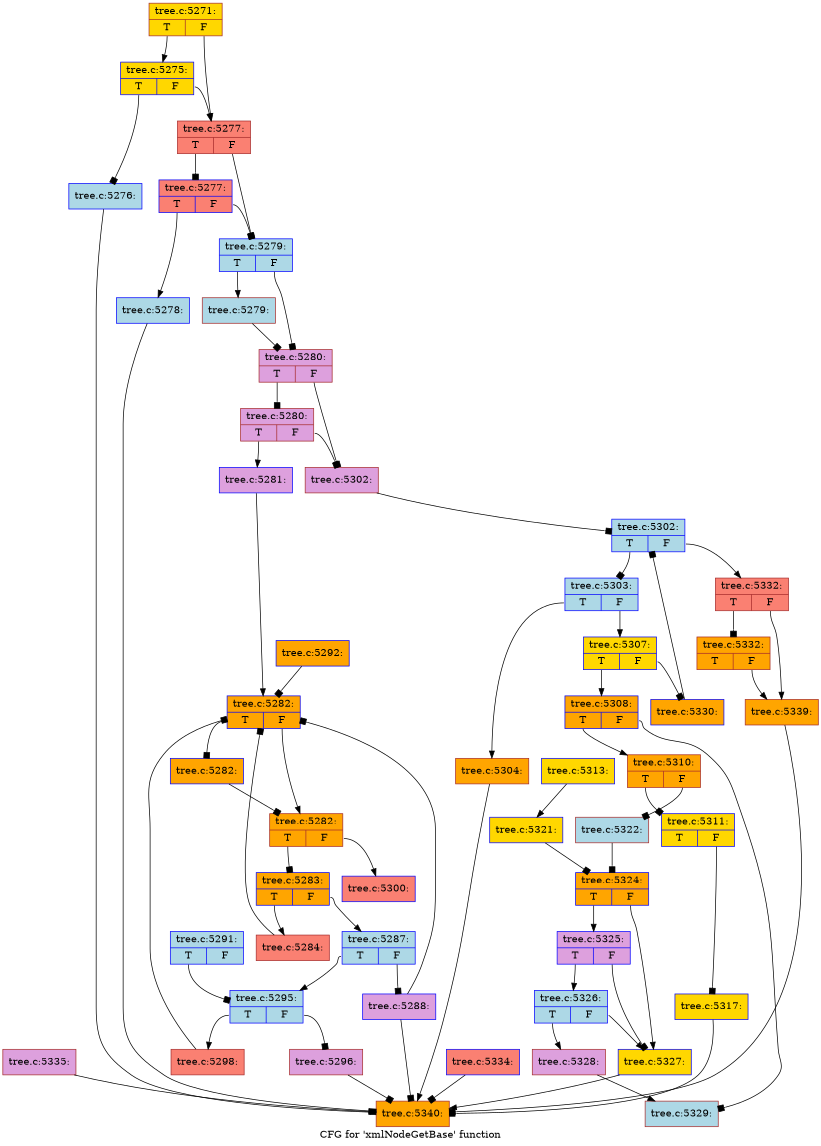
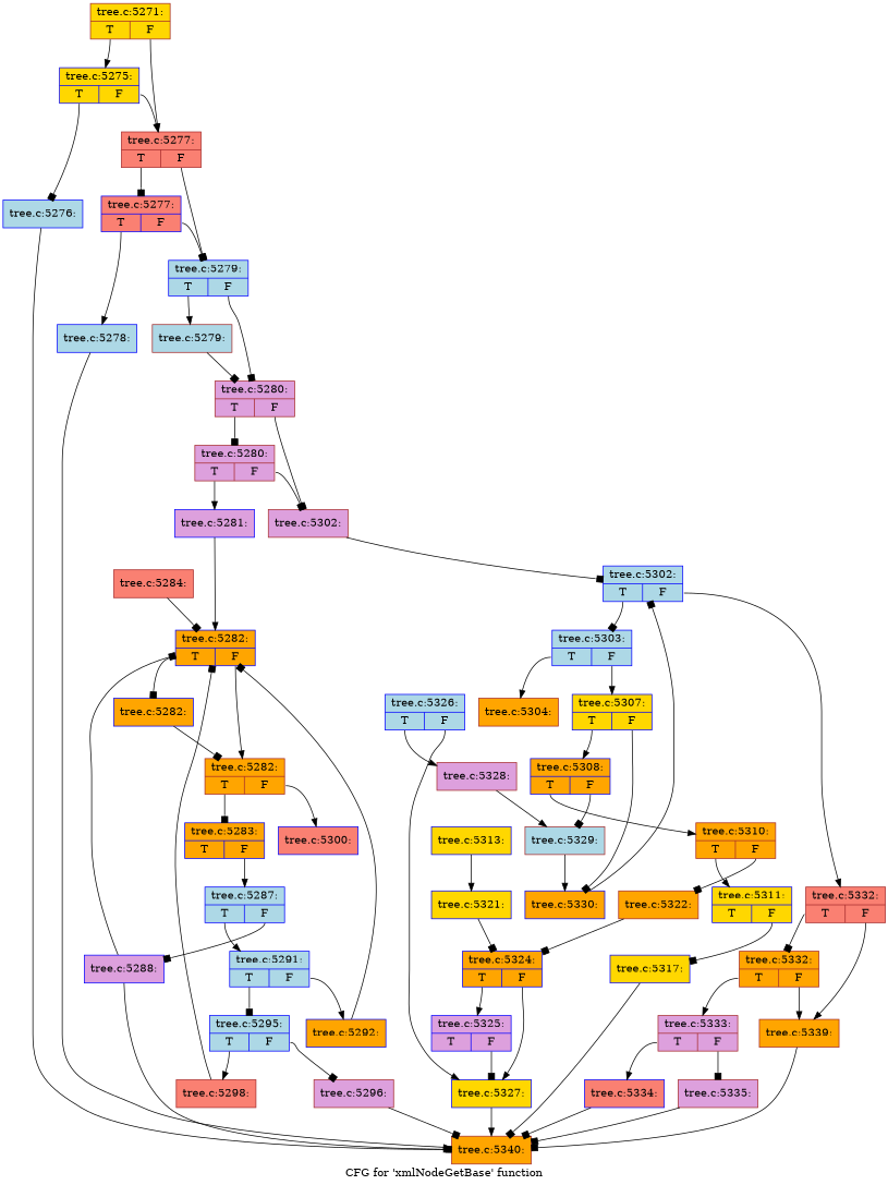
  digraph {
    label="CFG for 'xmlNodeGetBase' function"
    node [color=blue fillcolor=orange shape=record style=filled]
    edge [arrowhead=box tailport=s0]
    n1 [color=brown fillcolor=gold label="{tree.c:5271:|{<s0>T|<s1>F}}"]
    n2 [fillcolor=gold label="{tree.c:5275:|{<s0>T|<s1>F}}"]
    n3 [color=brown fillcolor=salmon label="{tree.c:5277:|{<s0>T|<s1>F}}"]
    n4 [fillcolor=lightblue label="{tree.c:5276:}"]
    n5 [fillcolor=salmon label="{tree.c:5277:|{<s0>T|<s1>F}}"]
    n6 [fillcolor=lightblue label="{tree.c:5279:|{<s0>T|<s1>F}}"]
    n7 [color=brown label="{tree.c:5340:}"]
    n8 [fillcolor=lightblue label="{tree.c:5278:}"]
    n9 [color=brown fillcolor=lightblue label="{tree.c:5279:}"]
    n10 [color=brown fillcolor=plum label="{tree.c:5280:|{<s0>T|<s1>F}}"]
    n11 [color=brown fillcolor=plum label="{tree.c:5280:|{<s0>T|<s1>F}}"]
    n12 [color=brown fillcolor=plum label="{tree.c:5302:}"]
    n13 [fillcolor=plum label="{tree.c:5281:}"]
    n14 [fillcolor=lightblue label="{tree.c:5302:|{<s0>T|<s1>F}}"]
    n15 [label="{tree.c:5282:|{<s0>T|<s1>F}}"]
    n16 [fillcolor=lightblue label="{tree.c:5303:|{<s0>T|<s1>F}}"]
    n17 [color=brown fillcolor=salmon label="{tree.c:5332:|{<s0>T|<s1>F}}"]
    n18 [label="{tree.c:5282:}"]
    n19 [color=brown label="{tree.c:5282:|{<s0>T|<s1>F}}"]
    n20 [label="{tree.c:5283:|{<s0>T|<s1>F}}"]
    n21 [fillcolor=salmon label="{tree.c:5300:}"]
    n22 [color=brown fillcolor=salmon label="{tree.c:5284:}"]
    n23 [fillcolor=lightblue label="{tree.c:5287:|{<s0>T|<s1>F}}"]
    n24 [fillcolor=lightblue label="{tree.c:5291:|{<s0>T|<s1>F}}"]
    n25 [fillcolor=plum label="{tree.c:5288:}"]
    n26 [fillcolor=lightblue label="{tree.c:5295:|{<s0>T|<s1>F}}"]
    n27 [label="{tree.c:5292:}"]
    n28 [color=brown fillcolor=salmon label="{tree.c:5298:}"]
    n29 [color=brown fillcolor=plum label="{tree.c:5296:}"]
    n30 [color=brown label="{tree.c:5304:}"]
    n31 [fillcolor=gold label="{tree.c:5307:|{<s0>T|<s1>F}}"]
    n32 [color=brown label="{tree.c:5332:|{<s0>T|<s1>F}}"]
    n33 [color=brown label="{tree.c:5339:}"]
    n34 [label="{tree.c:5308:|{<s0>T|<s1>F}}"]
    n35 [label="{tree.c:5330:}"]
+   n36 [color=brown fillcolor=plum label="{tree.c:5333:|{<s0>T|<s1>F}}"]
    n37 [color=brown label="{tree.c:5310:|{<s0>T|<s1>F}}"]
    n38 [color=brown fillcolor=lightblue label="{tree.c:5329:}"]
    n39 [fillcolor=gold label="{tree.c:5311:|{<s0>T|<s1>F}}"]
-   n40 [color=brown fillcolor=lightblue label="{tree.c:5322:}"]
+   n40 [color=brown label="{tree.c:5322:}"]
    n41 [fillcolor=gold label="{tree.c:5317:}"]
    n42 [label="{tree.c:5324:|{<s0>T|<s1>F}}"]
    n43 [fillcolor=gold label="{tree.c:5313:}"]
    n44 [fillcolor=gold label="{tree.c:5321:}"]
    n45 [fillcolor=plum label="{tree.c:5325:|{<s0>T|<s1>F}}"]
    n46 [fillcolor=gold label="{tree.c:5327:}"]
    n47 [fillcolor=lightblue label="{tree.c:5326:|{<s0>T|<s1>F}}"]
    n48 [color=brown fillcolor=plum label="{tree.c:5328:}"]
    n49 [fillcolor=salmon label="{tree.c:5334:}"]
    n50 [color=brown fillcolor=plum label="{tree.c:5335:}"]
    n1 -> n2 [arrowhead=normal]
    n1 -> n3 [arrowhead=normal tailport=s1]
    n2 -> n3 [arrowhead=normal tailport=s1]
    n2 -> n4
    n3 -> n5
    n3 -> n6 [tailport=s1]
    n4 -> n7 [arrowhead=normal]
    n5 -> n6 [tailport=s1]
    n5 -> n8 [arrowhead=normal]
    n6 -> n9 [arrowhead=normal]
    n6 -> n10 [tailport=s1]
    n8 -> n7 [arrowhead=normal]
    n9 -> n10
    n10 -> n11
    n10 -> n12 [tailport=s1]
    n11 -> n12 [tailport=s1]
    n11 -> n13 [arrowhead=normal]
    n12 -> n14
    n13 -> n15 [arrowhead=normal]
    n14 -> n16
    n14 -> n17 [arrowhead=normal tailport=s1]
    n15 -> n18
    n15 -> n19 [arrowhead=normal tailport=s1]
    n16 -> n30 [arrowhead=normal]
    n16 -> n31 [arrowhead=normal tailport=s1]
    n17 -> n32
    n17 -> n33 [arrowhead=normal tailport=s1]
    n18 -> n19
    n19 -> n20
    n19 -> n21 [arrowhead=normal tailport=s1]
-   n20 -> n22 [arrowhead=normal]
    n20 -> n23 [arrowhead=normal tailport=s1]
    n22 -> n15
-   n23 -> n26 [arrowhead=normal]
+   n23 -> n24 [arrowhead=normal]
    n23 -> n25 [tailport=s1]
    n24 -> n26
+   n24 -> n27 [arrowhead=normal tailport=s1]
    n25 -> n7
    n25 -> n15
    n26 -> n28 [arrowhead=normal]
    n26 -> n29 [tailport=s1]
    n27 -> n15
    n28 -> n15
    n29 -> n7
-   n30 -> n7 [arrowhead=normal]
    n31 -> n34 [arrowhead=normal]
    n31 -> n35 [tailport=s1]
    n32 -> n33 [arrowhead=normal tailport=s1]
+   n32 -> n36 [arrowhead=normal]
    n33 -> n7
    n34 -> n37 [arrowhead=normal]
    n34 -> n38 [tailport=s1]
    n35 -> n14
-   n37 -> n39
+   n36 -> n49 [arrowhead=normal]
+   n36 -> n50 [tailport=s1]
+   n37 -> n39 [arrowhead=normal]
    n37 -> n40 [tailport=s1]
+   n38 -> n35 [arrowhead=normal]
    n39 -> n41 [tailport=s1]
    n40 -> n42
    n41 -> n7
    n42 -> n45 [arrowhead=normal]
    n42 -> n46 [arrowhead=normal tailport=s1]
    n43 -> n44 [arrowhead=normal]
    n44 -> n42
    n45 -> n46 [tailport=s1]
-   n45 -> n47 [arrowhead=normal]
    n46 -> n7 [arrowhead=normal]
    n47 -> n46 [arrowhead=normal tailport=s1]
    n47 -> n48 [arrowhead=normal]
    n48 -> n38 [arrowhead=normal]
    n49 -> n7
    n50 -> n7
  }
